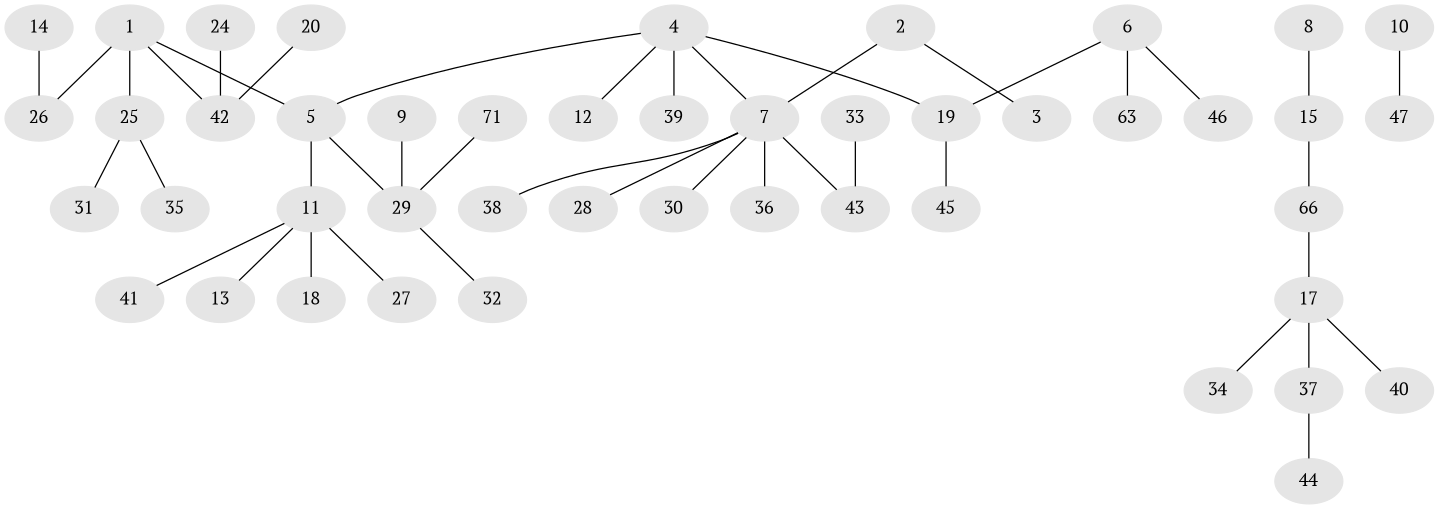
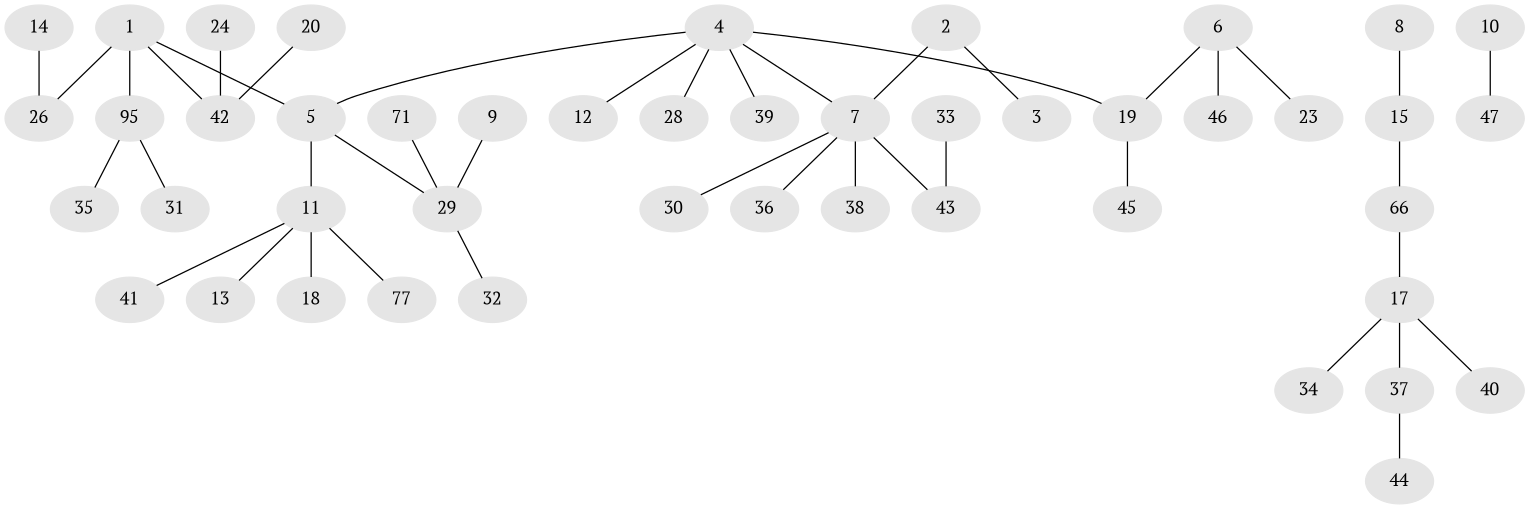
  graph {
    fontname="PT Serif"
    node [color=gray90 fontname="PT Serif" style=filled]
    edge [fontname="PT Serif" weight=1.0]
    1
    5
-   25
+   25 [label=95]
    26
    42
    11
    29
    31
    35
    2
    3
    7
    30
    36
    38
    43
    4
    12
    19
    28
    39
    45
    13
    18
-   27
+   27 [label=77]
    41
    32
    6
-   23 [label=63]
+   23
    46
    8
    15
    n33 [label=66]
    9
    10
    47
    14
    17
    34
    37
    40
    44
    20
    n44 [label=71]
    24
    33
    1 -- 5
    1 -- 25
    1 -- 26
    1 -- 42
    5 -- 11
    5 -- 29
    25 -- 31
    25 -- 35
    11 -- 13
    11 -- 18
    11 -- 27
    11 -- 41
    29 -- 32
    2 -- 3
    2 -- 7
    7 -- 30
    7 -- 36
    7 -- 38
    7 -- 43
    4 -- 5
    4 -- 7
    4 -- 12
    4 -- 19
-   7 -- 28
+   4 -- 28
    4 -- 39
    19 -- 45
    6 -- 19
    6 -- 23
    6 -- 46
    8 -- 15
    15 -- n33
    n33 -- 17
    9 -- 29
    10 -- 47
    14 -- 26
    17 -- 34
    17 -- 37
    17 -- 40
    37 -- 44
    20 -- 42
    n44 -- 29
    24 -- 42
    33 -- 43
  }
